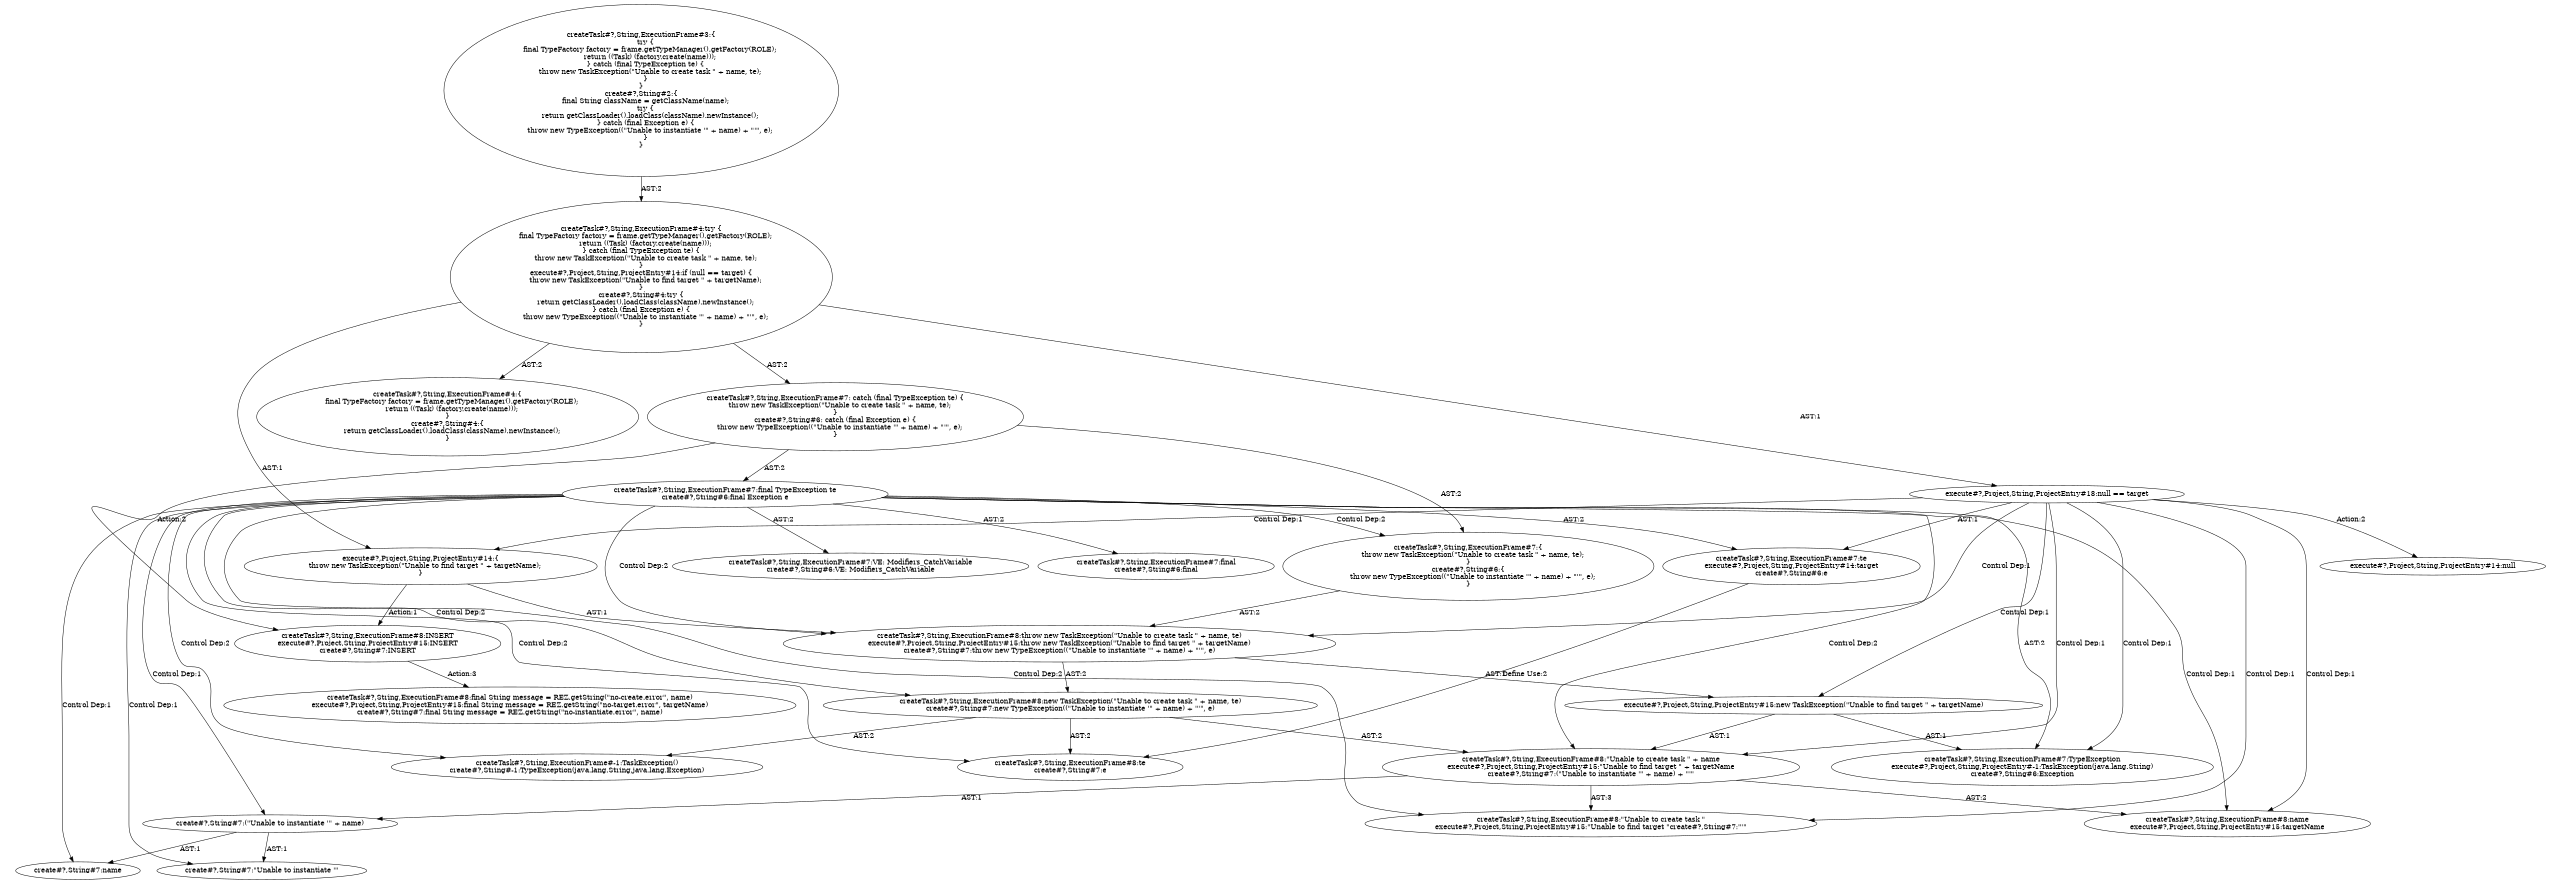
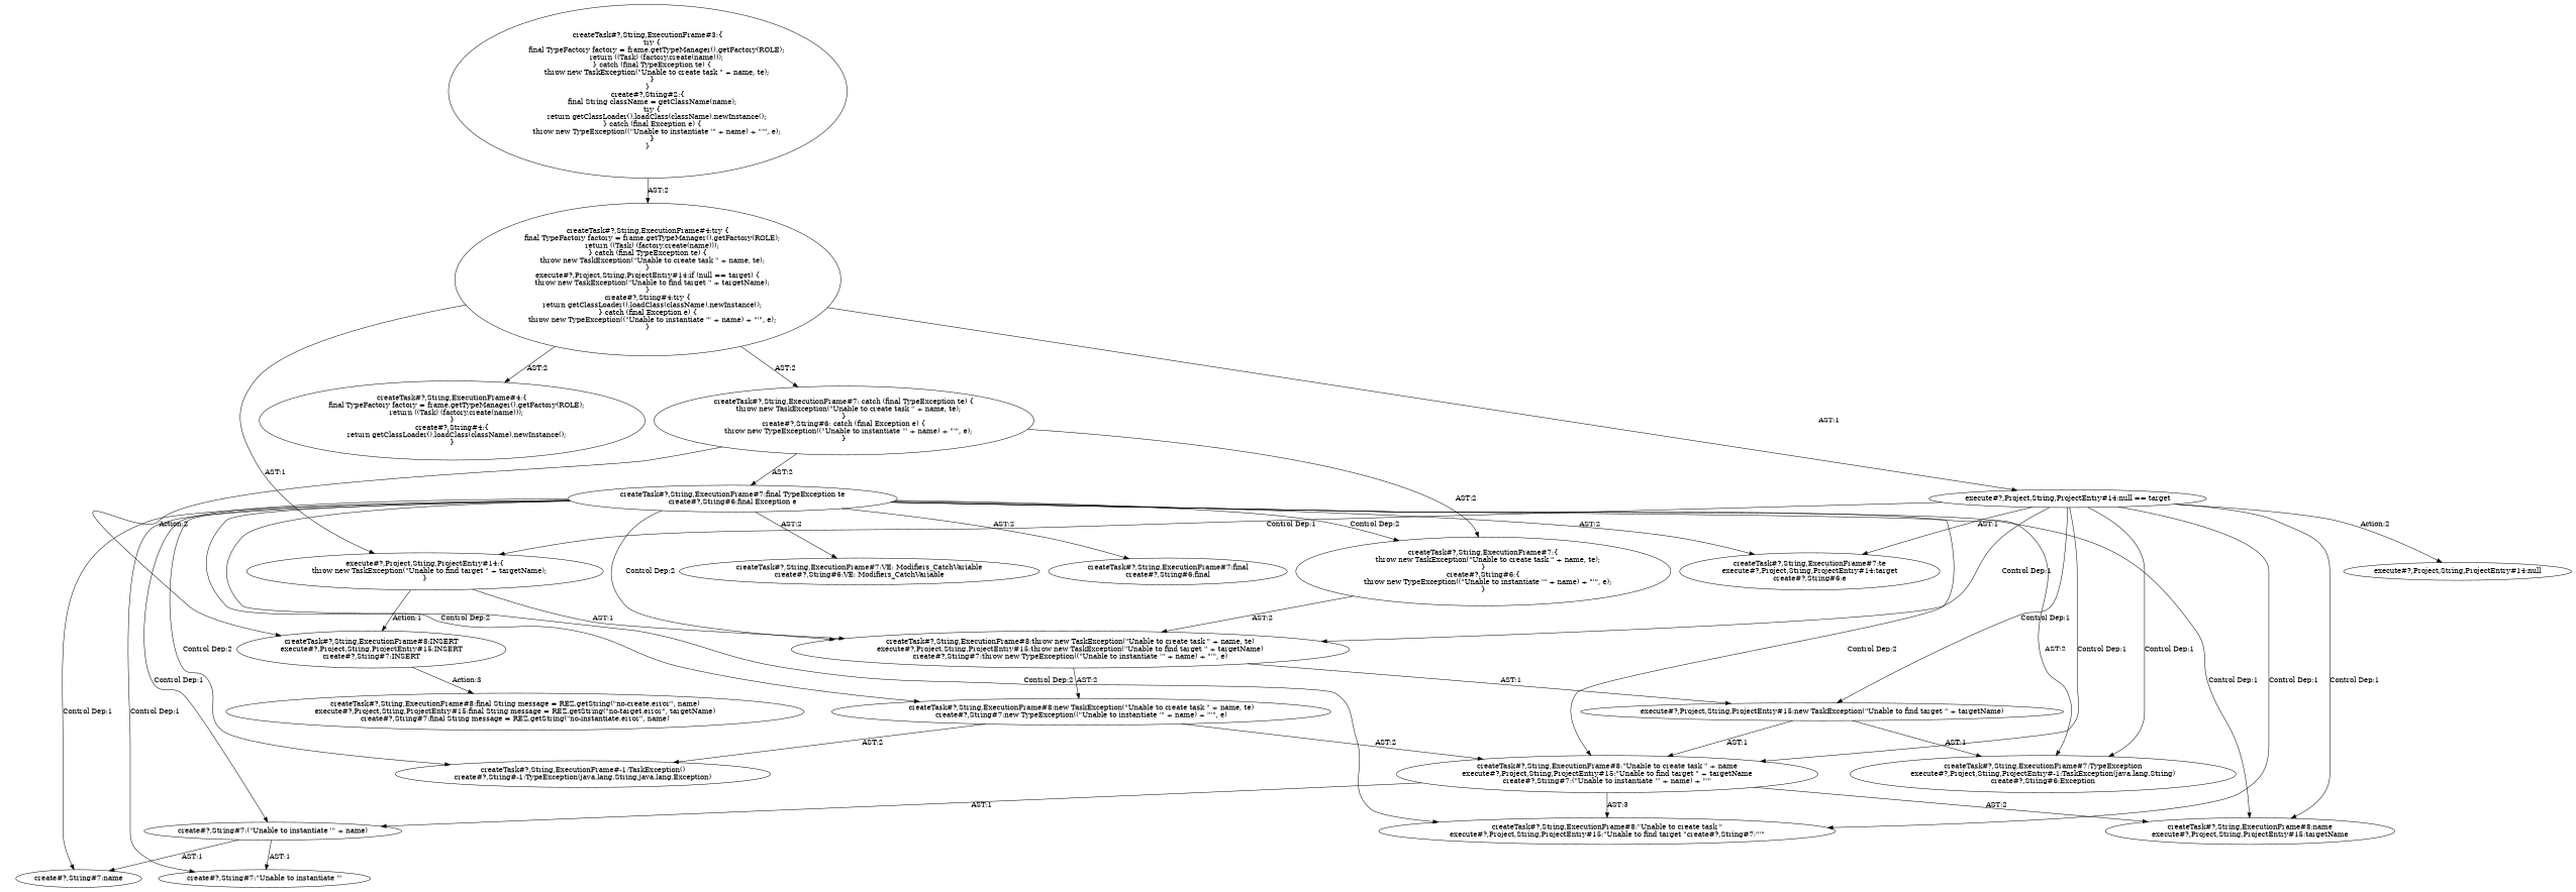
  digraph {
    node [shape=ellipse]
    n1 [label="createTask#?,String,ExecutionFrame#8:INSERT\nexecute#?,Project,String,ProjectEntry#15:INSERT\ncreate#?,String#7:INSERT"]
    n2 [label="createTask#?,String,ExecutionFrame#8:final String message = REZ.getString(\"no-create.error\", name)\nexecute#?,Project,String,ProjectEntry#15:final String message = REZ.getString(\"no-target.error\", targetName)\ncreate#?,String#7:final String message = REZ.getString(\"no-instantiate.error\", name)"]
    n3 [label="createTask#?,String,ExecutionFrame#7: catch (final TypeException te) \{\n    throw new TaskException(\"Unable to create task \" + name, te);\n\}\ncreate#?,String#6: catch (final Exception e) \{\n    throw new TypeException((\"Unable to instantiate '\" + name) + \"'\", e);\n\}"]
    n4 [label="createTask#?,String,ExecutionFrame#7:final TypeException te\ncreate#?,String#6:final Exception e"]
    n5 [label="createTask#?,String,ExecutionFrame#7:\{\n    throw new TaskException(\"Unable to create task \" + name, te);\n\}\ncreate#?,String#6:\{\n    throw new TypeException((\"Unable to instantiate '\" + name) + \"'\", e);\n\}"]
    n6 [label="createTask#?,String,ExecutionFrame#7:te\nexecute#?,Project,String,ProjectEntry#14:target\ncreate#?,String#6:e"]
    n7 [label="createTask#?,String,ExecutionFrame#7:TypeException\nexecute#?,Project,String,ProjectEntry#-1:TaskException(java.lang.String)\ncreate#?,String#6:Exception"]
    n8 [label="createTask#?,String,ExecutionFrame#8:throw new TaskException(\"Unable to create task \" + name, te)\nexecute#?,Project,String,ProjectEntry#15:throw new TaskException(\"Unable to find target \" + targetName)\ncreate#?,String#7:throw new TypeException((\"Unable to instantiate '\" + name) + \"'\", e)"]
    n9 [label="createTask#?,String,ExecutionFrame#8:new TaskException(\"Unable to create task \" + name, te)\ncreate#?,String#7:new TypeException((\"Unable to instantiate '\" + name) + \"'\", e)"]
    n10 [label="createTask#?,String,ExecutionFrame#-1:TaskException()\ncreate#?,String#-1:TypeException(java.lang.String,java.lang.Exception)"]
    n11 [label="createTask#?,String,ExecutionFrame#8:\"Unable to create task \" + name\nexecute#?,Project,String,ProjectEntry#15:\"Unable to find target \" + targetName\ncreate#?,String#7:(\"Unable to instantiate '\" + name) + \"'\""]
    n12 [label="createTask#?,String,ExecutionFrame#8:\"Unable to create task \"\nexecute#?,Project,String,ProjectEntry#15:\"Unable to find target \"create#?,String#7:\"'\""]
    n13 [label="createTask#?,String,ExecutionFrame#8:name\nexecute#?,Project,String,ProjectEntry#15:targetName"]
-   n14 [label="createTask#?,String,ExecutionFrame#8:te\ncreate#?,String#7:e"]
    n15 [label="createTask#?,String,ExecutionFrame#7:VE: Modifiers_CatchVariable\ncreate#?,String#6:VE: Modifiers_CatchVariable"]
    n16 [label="createTask#?,String,ExecutionFrame#7:final\ncreate#?,String#6:final"]
    n17 [label="create#?,String#7:name"]
    n18 [label="create#?,String#7:\"Unable to instantiate '\""]
    n19 [label="create#?,String#7:(\"Unable to instantiate '\" + name)"]
    n20 [label="createTask#?,String,ExecutionFrame#4:try \{\n    final TypeFactory factory = frame.getTypeManager().getFactory(ROLE);\n    return ((Task) (factory.create(name)));\n\} catch (final TypeException te) \{\n    throw new TaskException(\"Unable to create task \" + name, te);\n\}\nexecute#?,Project,String,ProjectEntry#14:if (null == target) \{\n    throw new TaskException(\"Unable to find target \" + targetName);\n\}\ncreate#?,String#4:try \{\n    return getClassLoader().loadClass(className).newInstance();\n\} catch (final Exception e) \{\n    throw new TypeException((\"Unable to instantiate '\" + name) + \"'\", e);\n\}"]
    n21 [label="createTask#?,String,ExecutionFrame#4:\{\n    final TypeFactory factory = frame.getTypeManager().getFactory(ROLE);\n    return ((Task) (factory.create(name)));\n\}\ncreate#?,String#4:\{\n    return getClassLoader().loadClass(className).newInstance();\n\}"]
    n22 [label="execute#?,Project,String,ProjectEntry#14:\{\n    throw new TaskException(\"Unable to find target \" + targetName);\n\}"]
-   n23 [label="execute#?,Project,String,ProjectEntry#18:null == target"]
+   n23 [label="execute#?,Project,String,ProjectEntry#14:null == target"]
    n24 [label="execute#?,Project,String,ProjectEntry#15:new TaskException(\"Unable to find target \" + targetName)"]
    n25 [label="execute#?,Project,String,ProjectEntry#14:null"]
    n26 [label="createTask#?,String,ExecutionFrame#3:\{\n    try \{\n        final TypeFactory factory = frame.getTypeManager().getFactory(ROLE);\n        return ((Task) (factory.create(name)));\n    \} catch (final TypeException te) \{\n        throw new TaskException(\"Unable to create task \" + name, te);\n    \}\n\}\ncreate#?,String#2:\{\n    final String className = getClassName(name);\n    try \{\n        return getClassLoader().loadClass(className).newInstance();\n    \} catch (final Exception e) \{\n        throw new TypeException((\"Unable to instantiate '\" + name) + \"'\", e);\n    \}\n\}"]
    n1 -> n2 [label="Action:3"]
    n3 -> n1 [label="Action:2"]
    n3 -> n4 [label="AST:2"]
    n3 -> n5 [label="AST:2"]
    n4 -> n5 [label="Control Dep:2"]
    n4 -> n6 [label="AST:2"]
    n4 -> n7 [label="AST:2"]
    n4 -> n8 [label="Control Dep:2"]
    n4 -> n9 [label="Control Dep:2"]
    n4 -> n10 [label="Control Dep:2"]
    n4 -> n11 [label="Control Dep:2"]
    n4 -> n12 [label="Control Dep:2"]
    n4 -> n13 [label="Control Dep:1"]
-   n4 -> n14 [label="Control Dep:2"]
    n4 -> n15 [label="AST:2"]
    n4 -> n16 [label="AST:2"]
    n4 -> n17 [label="Control Dep:1"]
    n4 -> n18 [label="Control Dep:1"]
    n4 -> n19 [label="Control Dep:1"]
    n5 -> n8 [label="AST:2"]
-   n6 -> n14 [label="Define Use:2"]
    n8 -> n9 [label="AST:2"]
    n8 -> n24 [label="AST:1"]
    n9 -> n10 [label="AST:2"]
    n9 -> n11 [label="AST:2"]
-   n9 -> n14 [label="AST:2"]
    n11 -> n12 [label="AST:3"]
    n11 -> n13 [label="AST:2"]
    n11 -> n19 [label="AST:1"]
    n19 -> n17 [label="AST:1"]
    n19 -> n18 [label="AST:1"]
    n20 -> n3 [label="AST:2"]
    n20 -> n21 [label="AST:2"]
    n20 -> n22 [label="AST:1"]
    n20 -> n23 [label="AST:1"]
    n22 -> n1 [label="Action:1"]
    n22 -> n8 [label="AST:1"]
    n23 -> n6 [label="AST:1"]
    n23 -> n7 [label="Control Dep:1"]
    n23 -> n8 [label="Control Dep:1"]
    n23 -> n11 [label="Control Dep:1"]
    n23 -> n12 [label="Control Dep:1"]
    n23 -> n13 [label="Control Dep:1"]
    n23 -> n22 [label="Control Dep:1"]
    n23 -> n24 [label="Control Dep:1"]
    n23 -> n25 [label="Action:2"]
    n24 -> n7 [label="AST:1"]
    n24 -> n11 [label="AST:1"]
    n26 -> n20 [label="AST:2"]
  }
